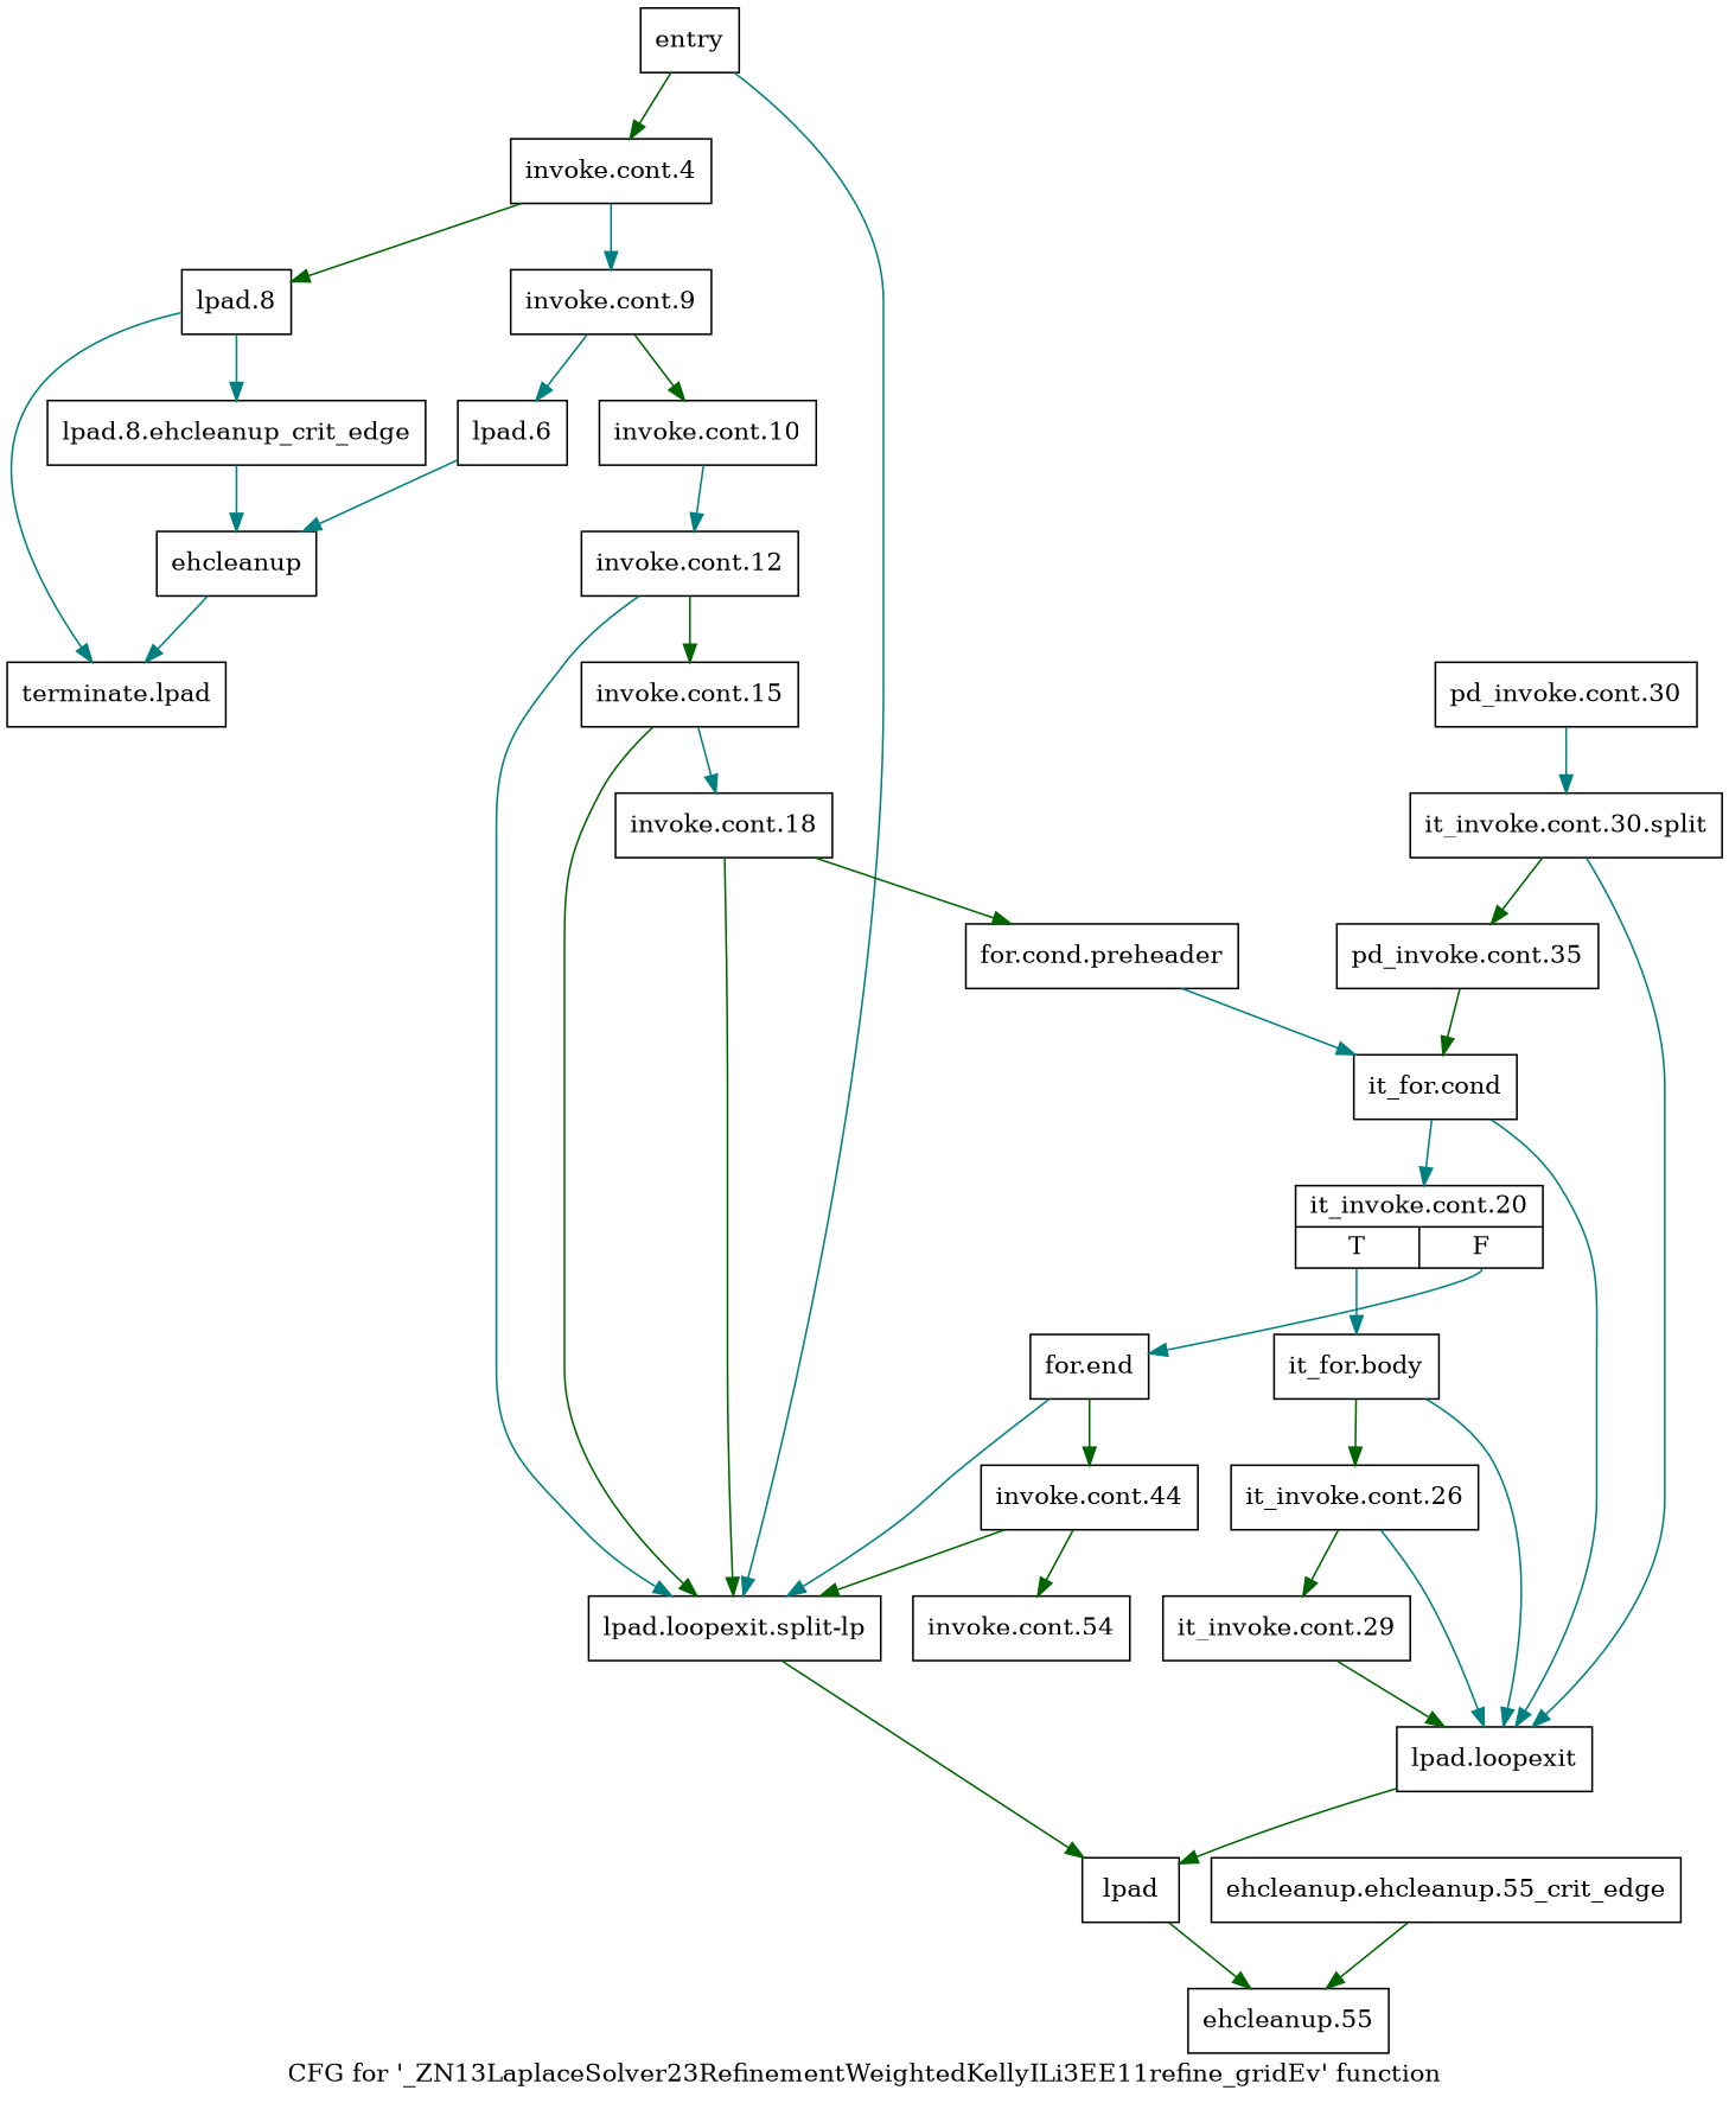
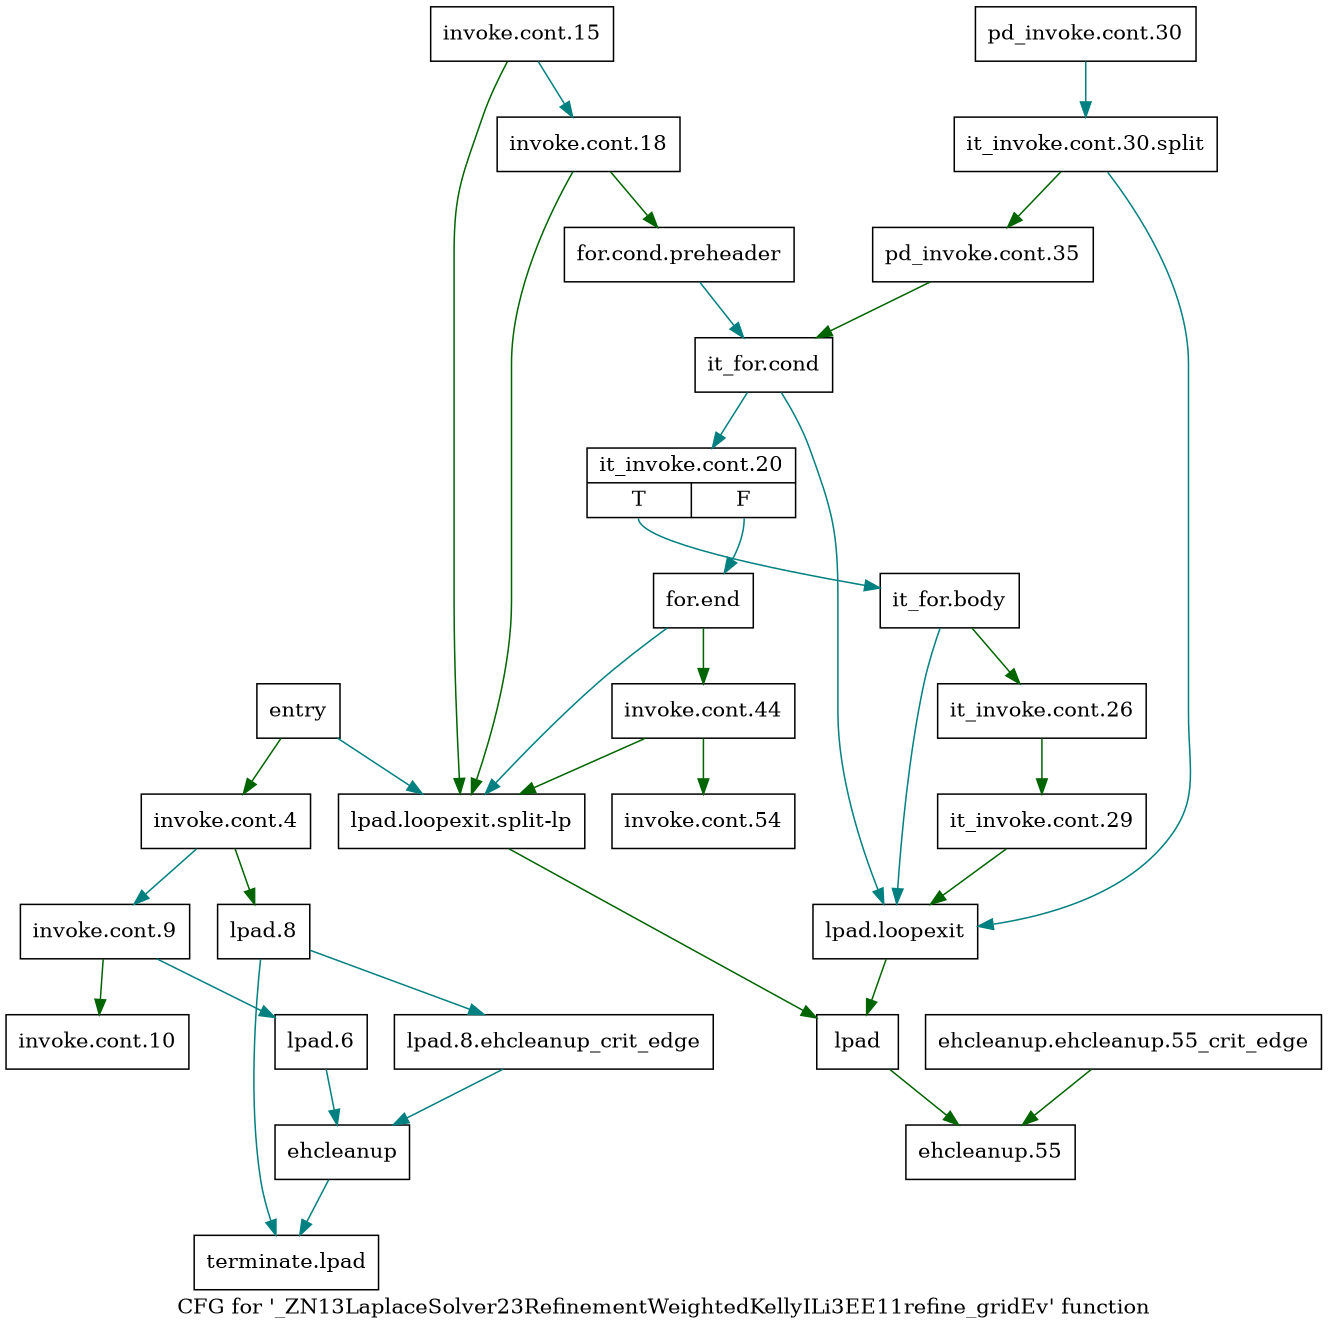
  digraph {
    label="CFG for '_ZN13LaplaceSolver23RefinementWeightedKellyILi3EE11refine_gridEv' function"
    node [shape=record]
    edge [color=teal]
    n1 [label="{entry}"]
    n2 [label="{invoke.cont.4}"]
    n3 [label="{lpad.loopexit.split-lp}"]
    n4 [label="{invoke.cont.9}"]
    n5 [label="{lpad.8}"]
    n6 [label="{lpad}"]
    n7 [label="{invoke.cont.10}"]
    n8 [label="{lpad.6}"]
    n9 [label="{lpad.8.ehcleanup_crit_edge}"]
    n10 [label="{terminate.lpad}"]
    n11 [label="{ehcleanup.55}"]
-   n12 [label="{invoke.cont.12}"]
    n13 [label="{ehcleanup}"]
    n14 [label="{invoke.cont.15}"]
    n15 [label="{invoke.cont.18}"]
    n16 [label="{for.cond.preheader}"]
    n17 [label="{it_for.cond}"]
    n18 [label="{it_invoke.cont.20|{<s0>T|<s1>F}}"]
    n19 [label="{lpad.loopexit}"]
    n20 [label="{it_for.body}"]
    n21 [label="{for.end}"]
    n22 [label="{it_invoke.cont.26}"]
    n23 [label="{invoke.cont.44}"]
    n24 [label="{it_invoke.cont.29}"]
    n25 [label="{invoke.cont.54}"]
    n26 [label="{pd_invoke.cont.30}"]
    n27 [label="{it_invoke.cont.30.split}"]
    n28 [label="{pd_invoke.cont.35}"]
    n29 [label="{ehcleanup.ehcleanup.55_crit_edge}"]
    n1 -> n2 [color=darkgreen]
    n1 -> n3
    n2 -> n4
    n2 -> n5 [color=darkgreen]
    n3 -> n6 [color=darkgreen]
    n4 -> n7 [color=darkgreen]
    n4 -> n8
    n5 -> n9
    n5 -> n10
    n6 -> n11 [color=darkgreen]
-   n7 -> n12
    n8 -> n13
    n9 -> n13
-   n12 -> n3
-   n12 -> n14 [color=darkgreen]
    n13 -> n10
    n14 -> n3 [color=darkgreen]
    n14 -> n15
    n15 -> n3 [color=darkgreen]
    n15 -> n16 [color=darkgreen]
    n16 -> n17
    n17 -> n18
    n17 -> n19
    n18 -> n20 [tailport=s0]
    n18 -> n21 [tailport=s1]
    n19 -> n6 [color=darkgreen]
    n20 -> n19
    n20 -> n22 [color=darkgreen]
    n21 -> n3
    n21 -> n23 [color=darkgreen]
-   n22 -> n19
    n22 -> n24 [color=darkgreen]
    n23 -> n3 [color=darkgreen]
    n23 -> n25 [color=darkgreen]
    n24 -> n19 [color=darkgreen]
    n26 -> n27
    n27 -> n19
    n27 -> n28 [color=darkgreen]
    n28 -> n17 [color=darkgreen]
    n29 -> n11 [color=darkgreen]
  }
